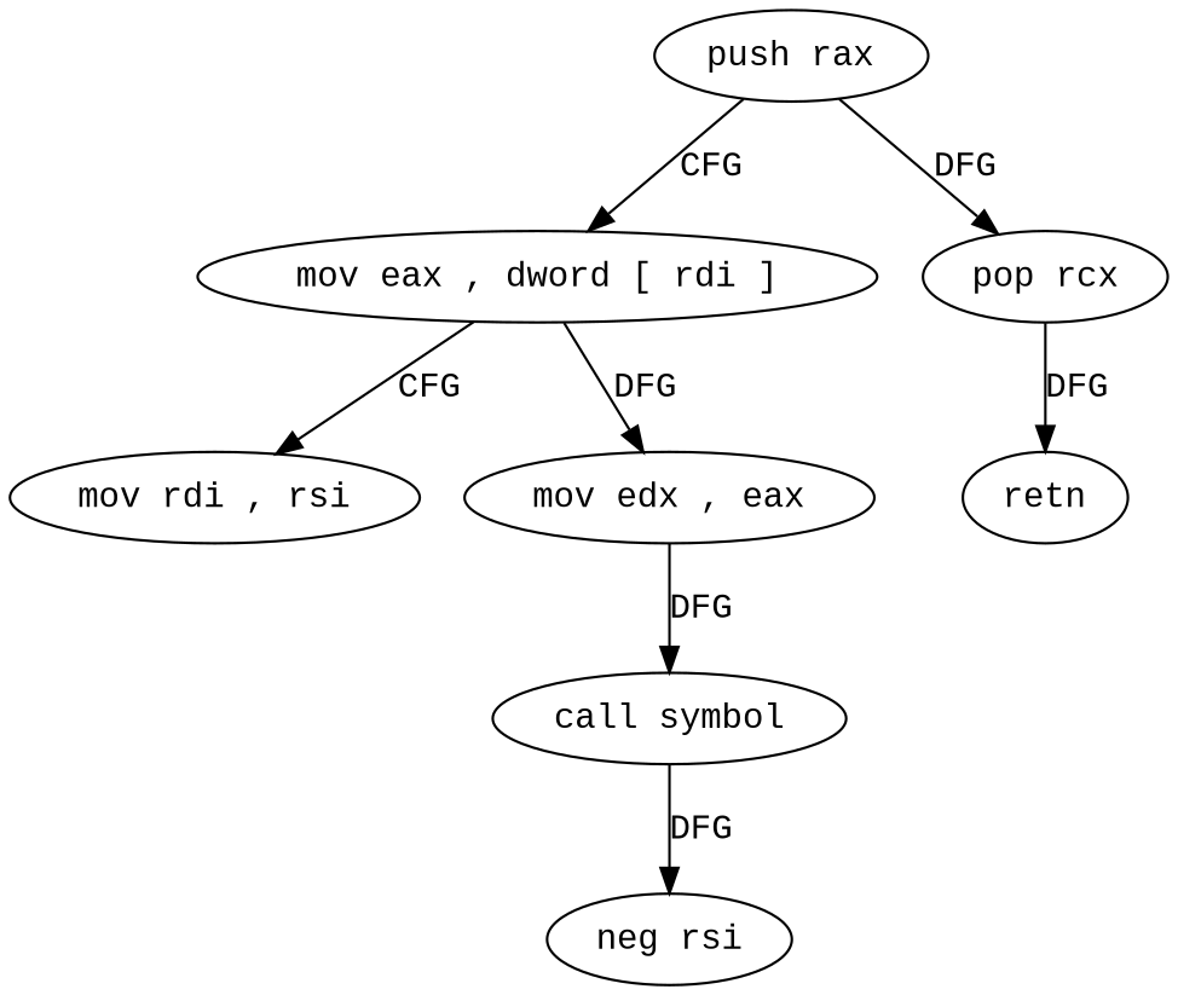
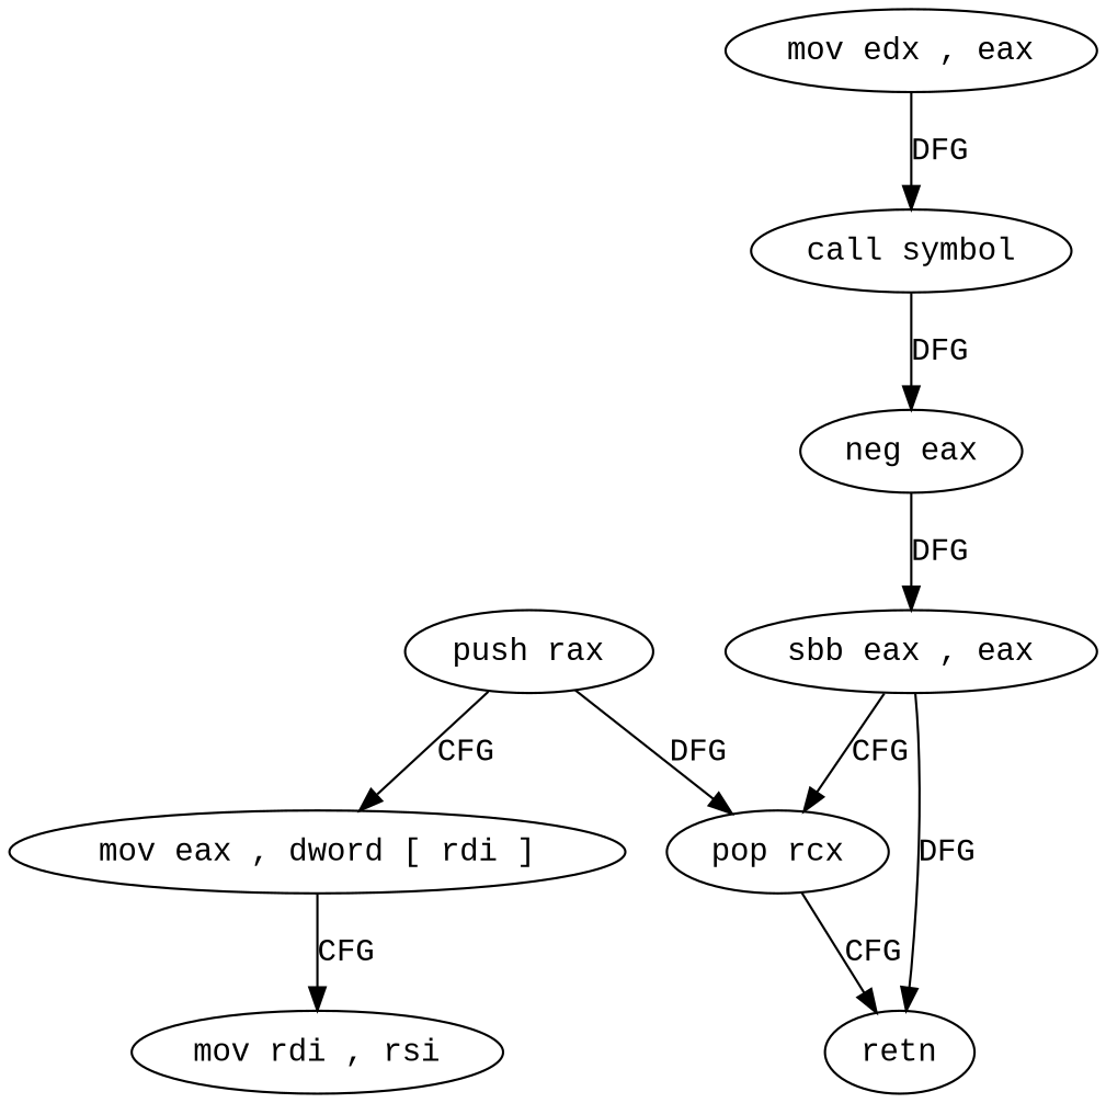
  digraph {
    fontname="Liberation Mono"
    node [fontname="Liberation Mono"]
    edge [fontname="Liberation Mono"]
    n1 [label="push rax"]
    n2 [label="mov eax , dword [ rdi ]"]
    n3 [label="pop rcx"]
    n4 [label="mov rdi , rsi"]
    n5 [label="mov edx , eax"]
    n6 [label=retn]
    n7 [label="call symbol"]
-   n8 [label="neg rsi"]
+   n8 [label="neg eax"]
+   n9 [label="sbb eax , eax"]
    n1 -> n2 [label=CFG]
    n1 -> n3 [label=DFG]
    n2 -> n4 [label=CFG]
-   n2 -> n5 [label=DFG]
-   n3 -> n6 [label=DFG]
+   n3 -> n6 [label=CFG]
    n5 -> n7 [label=DFG]
    n7 -> n8 [label=DFG]
+   n8 -> n9 [label=DFG]
+   n9 -> n3 [label=CFG]
+   n9 -> n6 [label=DFG]
  }
